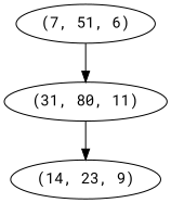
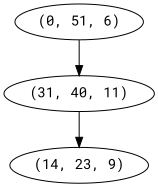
  digraph {
    fontname="Roboto Mono"
    node [fontname="Roboto Mono"]
    edge [fontname="Roboto Mono"]
-   "(7, 51, 6)"
-   "(31, 40, 11)" [label="(31, 80, 11)"]
+   "(7, 51, 6)" [label="(0, 51, 6)"]
+   "(31, 40, 11)"
    "(14, 23, 9)"
    "(7, 51, 6)" -> "(31, 40, 11)"
    "(31, 40, 11)" -> "(14, 23, 9)"
  }
